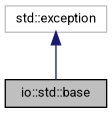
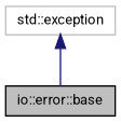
  digraph {
    fontname=Roboto
    node [fontname=Roboto fontsize=10 shape=record style=filled]
-   n1 [color=black fillcolor=grey75 fontcolor=black height=0.2 label="io::std::base" width=0.4]
+   n1 [color=black fillcolor=grey75 fontcolor=black height=0.2 label="io::error::base" width=0.4]
    n2 [color=grey75 fillcolor=white height=0.2 label="std::exception" width=0.4]
    n2 -> n1 [color=midnightblue dir=back fontname=Roboto fontsize=10 labelfontname=Helvetica labelfontsize=10 style=solid]
  }
